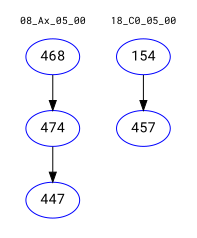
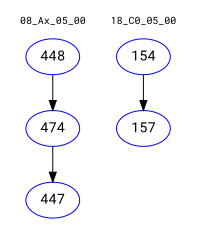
  digraph {
    fontname="Roboto Mono"
    node [color=blue fontname="Roboto Mono"]
    edge [color=black fontname="Roboto Mono"]
-   n1 [label=468]
+   n1 [label=448]
    n2 [label=447]
    n3 [label=474]
    n4 [label=154]
-   n5 [label=457]
+   n5 [label=157]
    subgraph cluster_1 {
      color=white
      fontsize=10
      label="08_Ax_05_00"
      n1
      n2
      n3
    }
    subgraph cluster_2 {
      color=white
      fontsize=10
      label="18_C0_05_00"
      n4
      n5
    }
    n1 -> n3
    n3 -> n2
    n4 -> n5
  }
